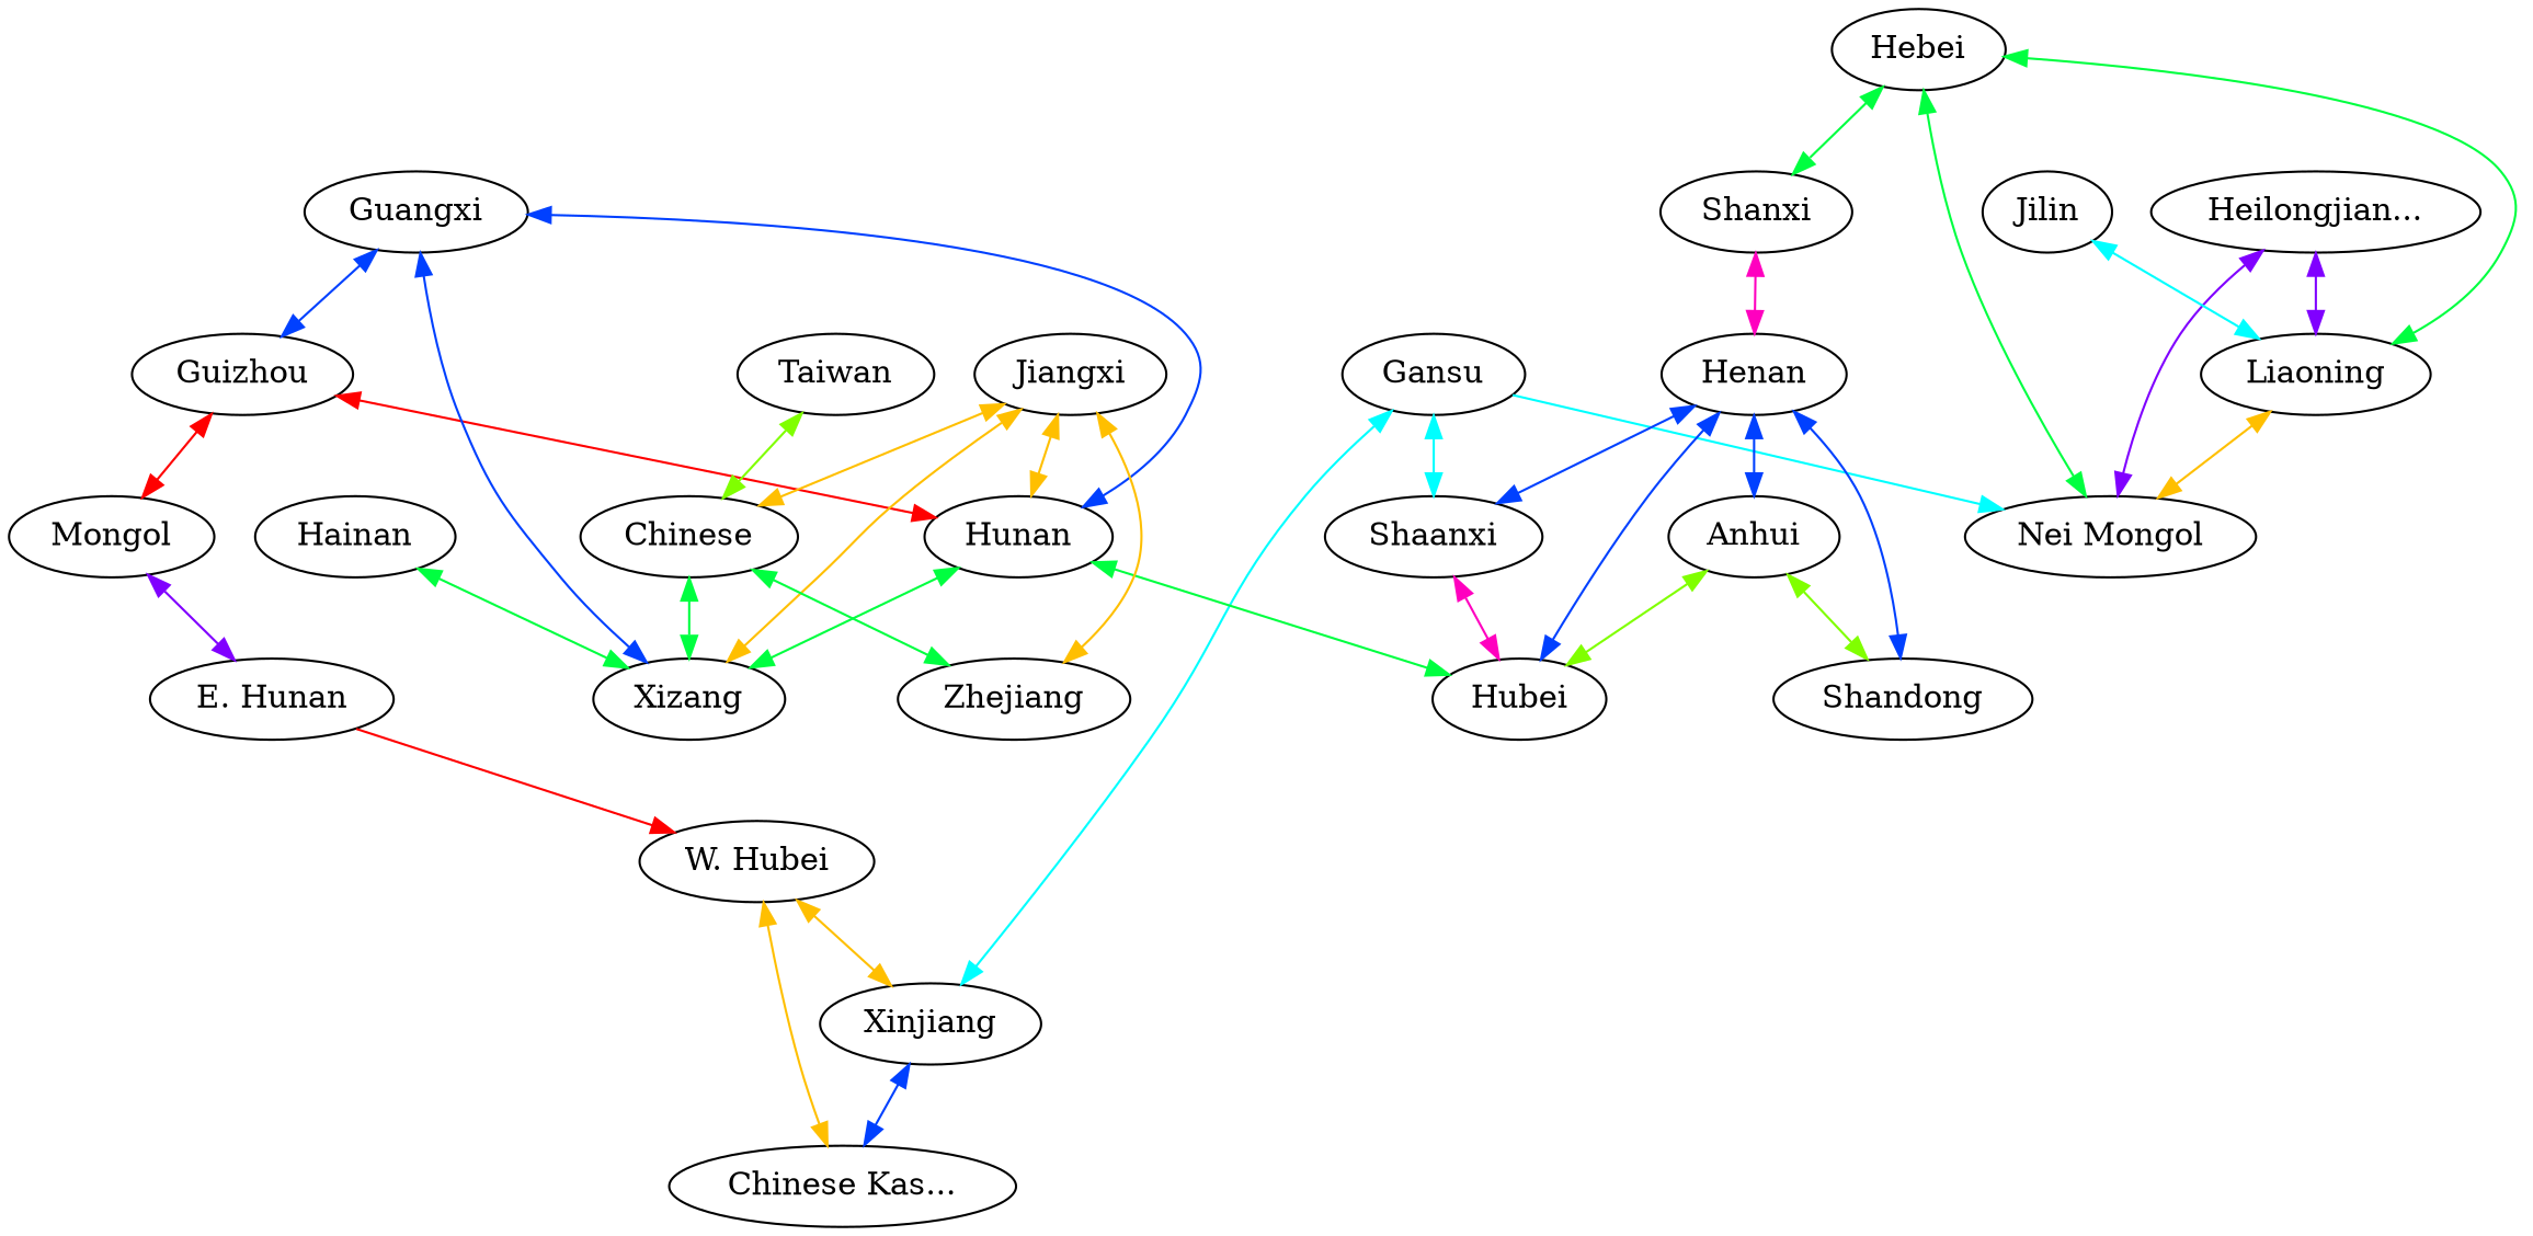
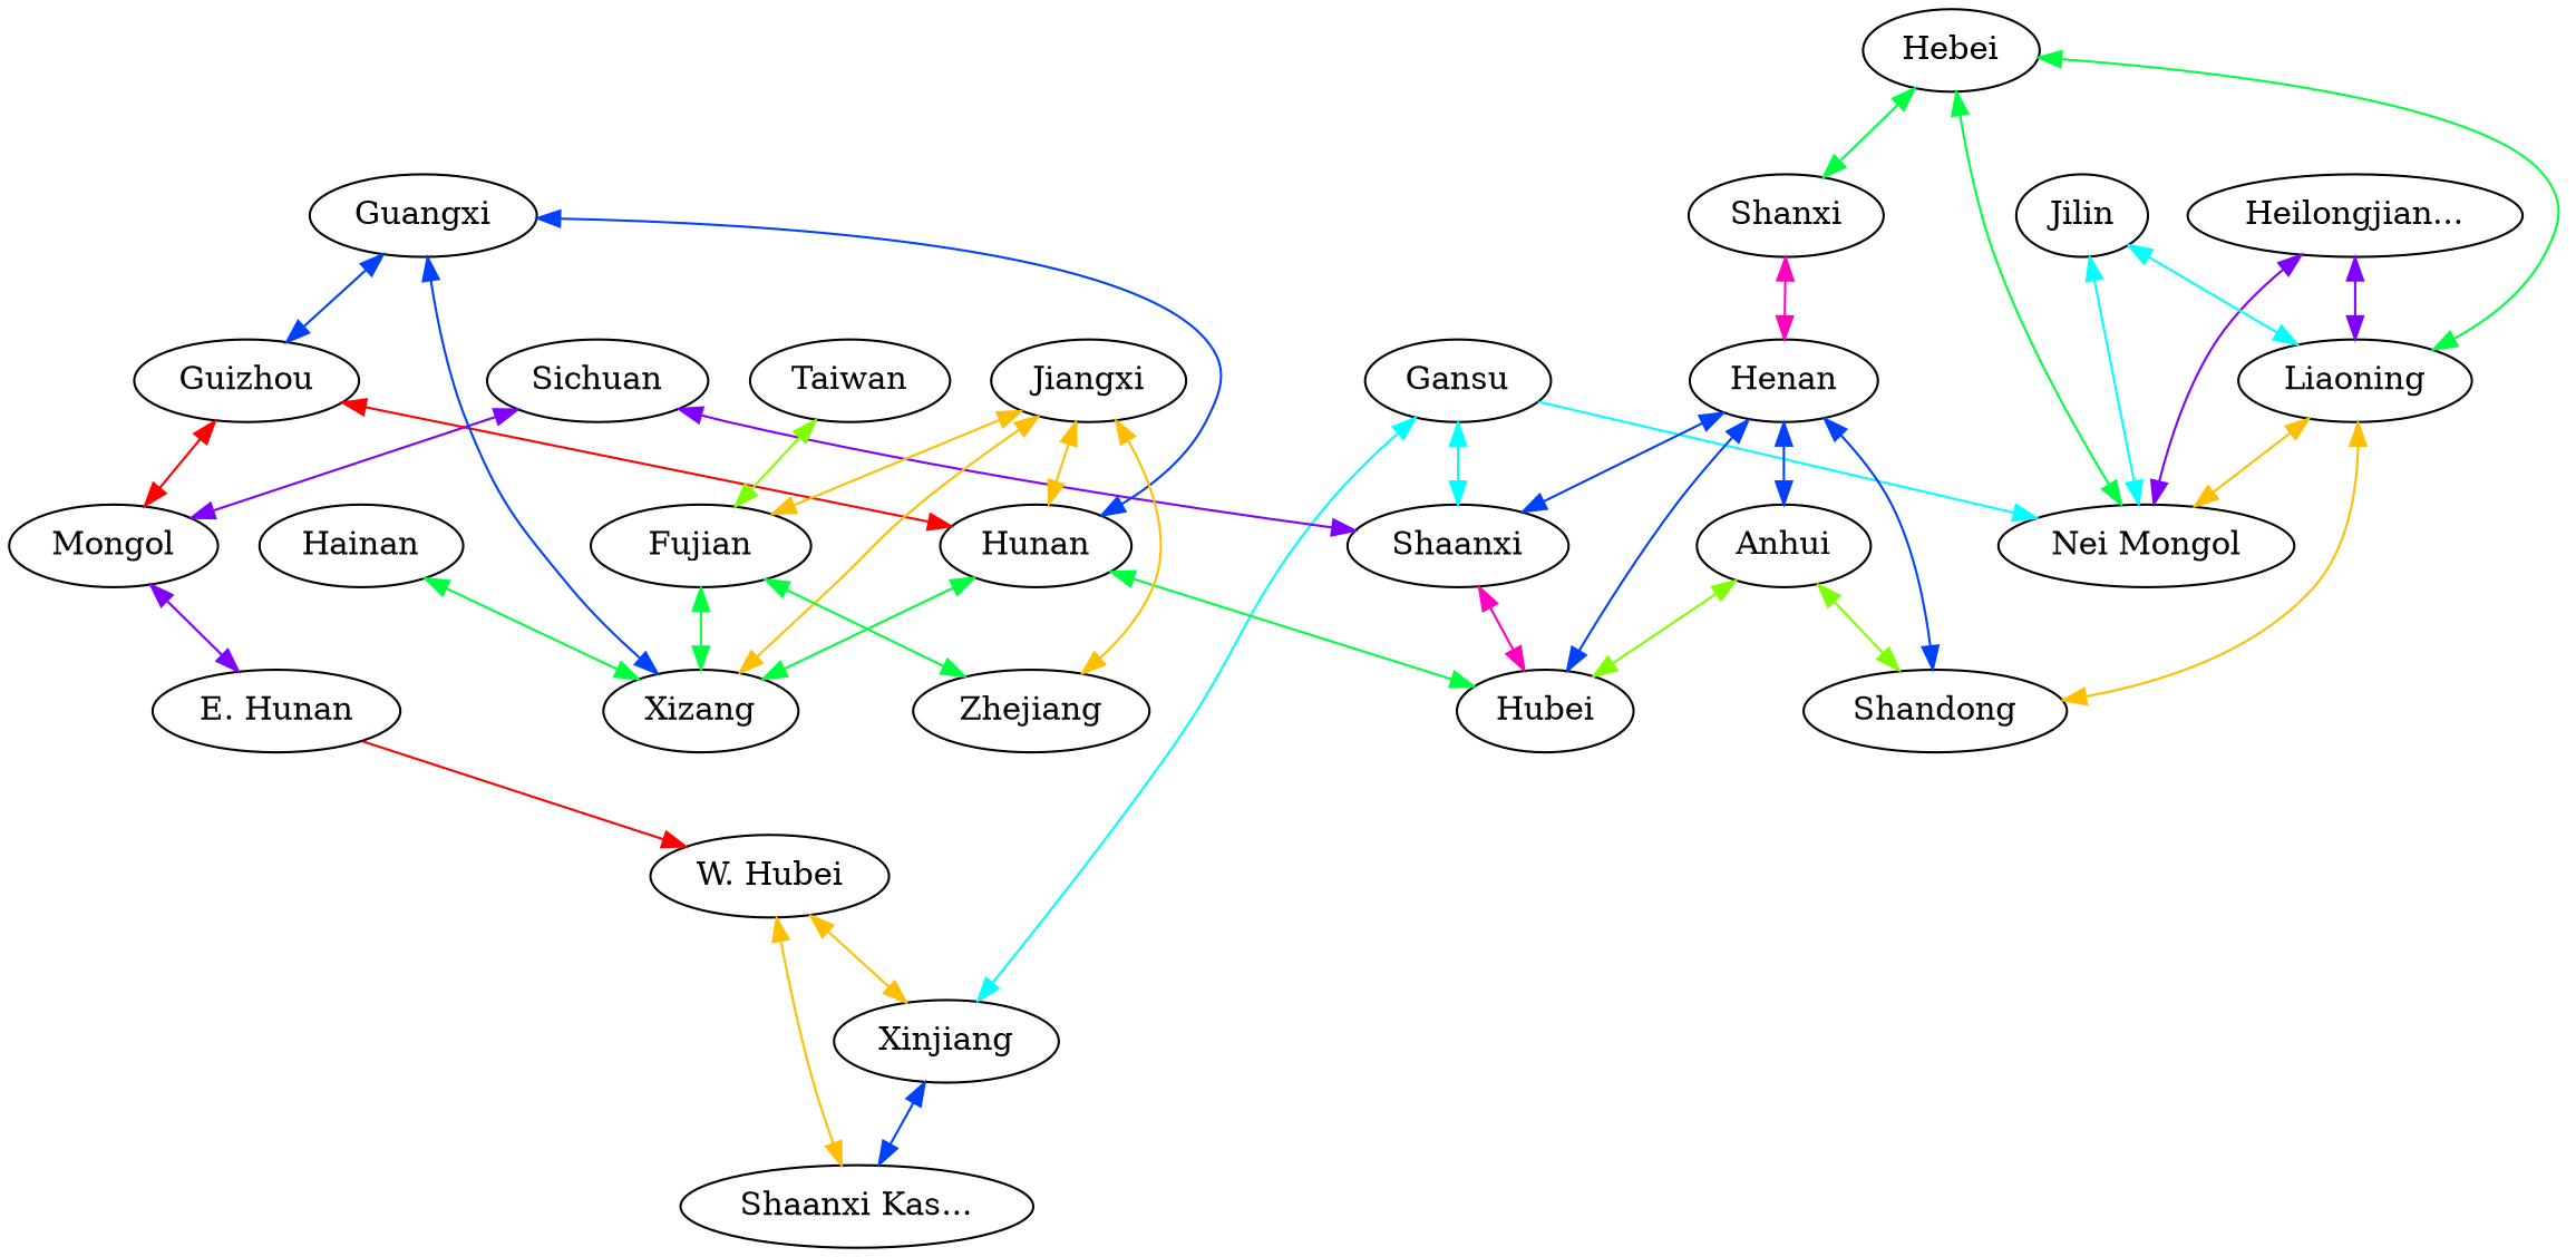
  graph {
    edge [color="0.625,1,1" dir=both]
    n1 [label=Xinjiang]
-   n2 [label="Chinese Kas..."]
+   n2 [label="Shaanxi Kas..."]
    n3 [label=Gansu]
    n4 [label=Shaanxi]
    n5 [label="Nei Mongol"]
    n6 [label=Hubei]
    n7 [label="W. Hubei"]
    n8 [label="E. Hunan"]
    n9 [label=Mongol]
+   n10 [label=Sichuan]
    n11 [label=Guizhou]
    n12 [label=Hunan]
    n13 [label=Xizang]
    n14 [label=Hebei]
    n15 [label=Shanxi]
    n16 [label=Liaoning]
    n17 [label=Henan]
    n18 [label=Shandong]
    n19 [label=Anhui]
    n20 [label="Heilongjian..."]
    n21 [label=Jilin]
    n22 [label=Guangxi]
    n23 [label=Hainan]
    n24 [label=Zhejiang]
    n25 [label=Jiangxi]
-   n26 [label=Chinese]
+   n26 [label=Fujian]
    n27 [label=Taiwan]
    n1 -- n2
    n3 -- n1 [color="0.5,1,1"]
    n3 -- n4 [color="0.5,1,1"]
    n3 -- n5 [color="0.5,1,1" dir=forward]
    n4 -- n6 [color="0.875,1,1"]
    n7 -- n1 [color="0.125,1,1"]
    n7 -- n2 [color="0.125,1,1"]
    n8 -- n7 [color="1,1,1" dir=forward]
    n9 -- n8 [color="0.75,1,1"]
+   n10 -- n4 [color="0.75,1,1"]
+   n10 -- n9 [color="0.75,1,1"]
    n11 -- n9 [color="1,1,1"]
    n11 -- n12 [color="1,1,1"]
    n12 -- n6 [color="0.375,1,1"]
    n12 -- n13 [color="0.375,1,1"]
    n14 -- n5 [color="0.375,1,1"]
    n14 -- n15 [color="0.375,1,1"]
    n14 -- n16 [color="0.375,1,1"]
    n15 -- n17 [color="0.875,1,1"]
    n16 -- n5 [color="0.125,1,1"]
+   n16 -- n18 [color="0.125,1,1"]
    n17 -- n4
    n17 -- n6
    n17 -- n18
    n17 -- n19
    n19 -- n6 [color="0.25,1,1"]
    n19 -- n18 [color="0.25,1,1"]
    n20 -- n5 [color="0.75,1,1"]
    n20 -- n16 [color="0.75,1,1"]
+   n21 -- n5 [color="0.5,1,1"]
    n21 -- n16 [color="0.5,1,1"]
    n22 -- n11
    n22 -- n12
    n22 -- n13
    n23 -- n13 [color="0.375,1,1"]
    n25 -- n12 [color="0.125,1,1"]
    n25 -- n13 [color="0.125,1,1"]
    n25 -- n24 [color="0.125,1,1"]
    n25 -- n26 [color="0.125,1,1"]
    n26 -- n13 [color="0.375,1,1"]
    n26 -- n24 [color="0.375,1,1"]
    n27 -- n26 [color="0.25,1,1"]
  }
